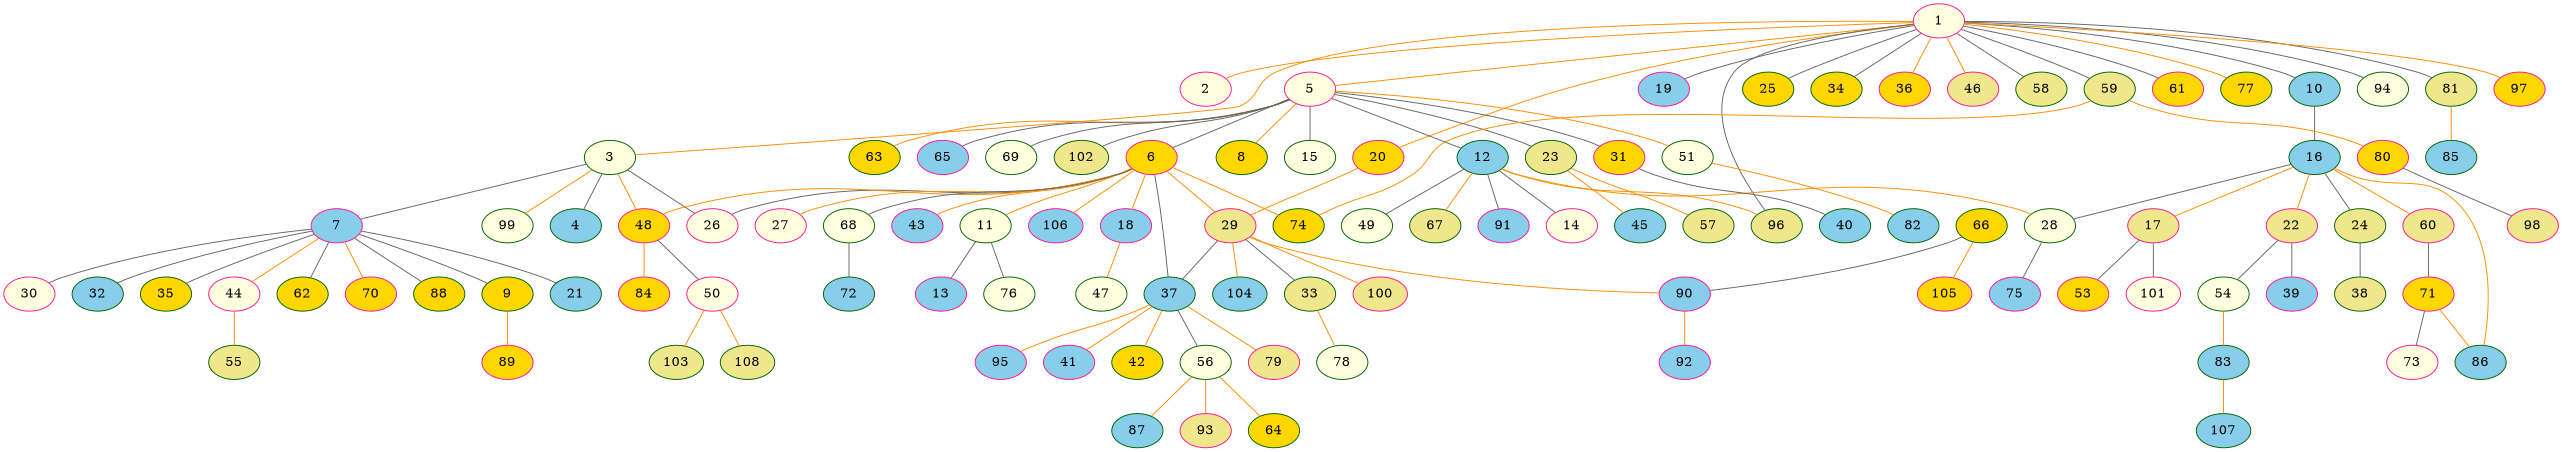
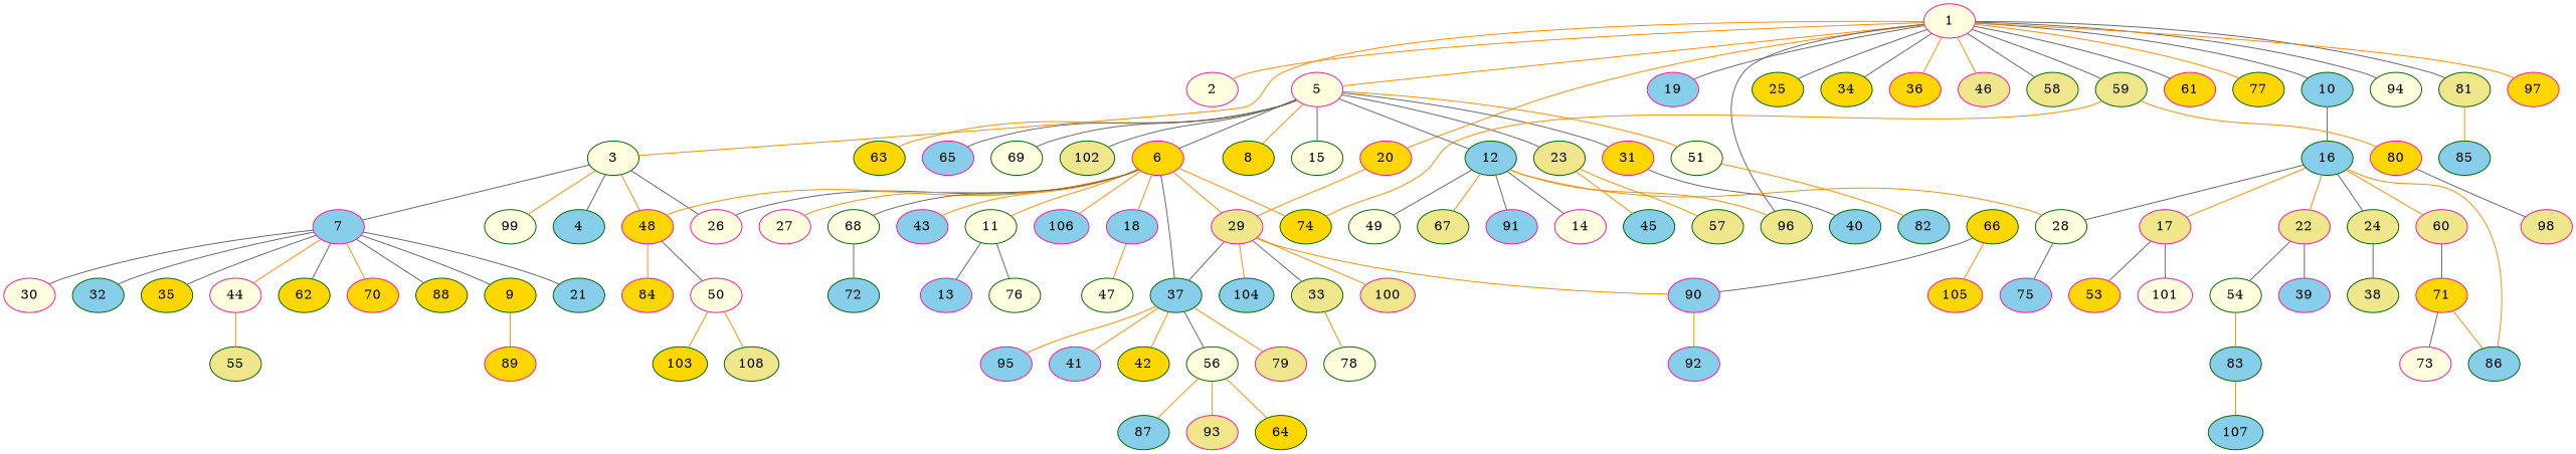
  graph {
    node [color=darkgreen fillcolor=skyblue style=filled]
    edge [color=darkorange]
    1 [color=deeppink fillcolor=lightyellow]
    2 [color=deeppink fillcolor=lightyellow]
    3 [fillcolor=lightyellow]
    5 [color=deeppink fillcolor=lightyellow]
    10
    19 [color=deeppink]
    20 [color=deeppink fillcolor=gold]
    25 [fillcolor=gold]
    34 [fillcolor=gold]
    36 [color=deeppink fillcolor=gold]
    46 [color=deeppink fillcolor=khaki]
    58 [fillcolor=khaki]
    59 [fillcolor=khaki]
    61 [color=deeppink fillcolor=gold]
    77 [fillcolor=gold]
    81 [fillcolor=khaki]
    94 [fillcolor=lightyellow]
    96 [fillcolor=khaki]
    97 [color=deeppink fillcolor=gold]
    4
    7 [color=deeppink]
    26 [color=deeppink fillcolor=lightyellow]
    48 [color=deeppink fillcolor=gold]
    99 [fillcolor=lightyellow]
    6 [color=deeppink fillcolor=gold]
    8 [fillcolor=gold]
    12
    15 [fillcolor=lightyellow]
    23 [fillcolor=khaki]
    31 [color=deeppink fillcolor=gold]
    51 [fillcolor=lightyellow]
    63 [fillcolor=gold]
    65 [color=deeppink]
    69 [fillcolor=lightyellow]
    102 [fillcolor=khaki]
    16
    29 [color=deeppink fillcolor=khaki]
    74 [fillcolor=gold]
    80 [color=deeppink fillcolor=gold]
    85
    9 [fillcolor=gold]
    21
    30 [color=deeppink fillcolor=lightyellow]
    32
    35 [fillcolor=gold]
    44 [color=deeppink fillcolor=lightyellow]
    62 [fillcolor=gold]
    70 [color=deeppink fillcolor=gold]
    88 [fillcolor=gold]
    50 [color=deeppink fillcolor=lightyellow]
    84 [color=deeppink fillcolor=gold]
    11 [fillcolor=lightyellow]
    18 [color=deeppink]
    27 [color=deeppink fillcolor=lightyellow]
    37
    43 [color=deeppink]
    68 [fillcolor=lightyellow]
    106 [color=deeppink]
    14 [color=deeppink fillcolor=lightyellow]
    28 [fillcolor=lightyellow]
    49 [fillcolor=lightyellow]
    67 [fillcolor=khaki]
    91 [color=deeppink]
    45
    57 [fillcolor=khaki]
    40
    82
    13 [color=deeppink]
    76 [fillcolor=lightyellow]
    47 [fillcolor=lightyellow]
    33 [fillcolor=khaki]
    90 [color=deeppink]
    100 [color=deeppink fillcolor=khaki]
    104
    41 [color=deeppink]
    42 [fillcolor=gold]
    56 [fillcolor=lightyellow]
    79 [color=deeppink fillcolor=khaki]
    95 [color=deeppink]
    72
    89 [color=deeppink fillcolor=gold]
    55 [fillcolor=khaki]
    17 [color=deeppink fillcolor=khaki]
    22 [color=deeppink fillcolor=khaki]
    24 [fillcolor=khaki]
    60 [color=deeppink fillcolor=khaki]
    86
    75 [color=deeppink]
    53 [color=deeppink fillcolor=gold]
    101 [color=deeppink fillcolor=lightyellow]
    39 [color=deeppink]
    54 [fillcolor=lightyellow]
    38 [fillcolor=khaki]
    71 [color=deeppink fillcolor=gold]
    83
    78 [fillcolor=lightyellow]
    92 [color=deeppink]
    64 [fillcolor=gold]
    87
    93 [color=deeppink fillcolor=khaki]
-   103 [fillcolor=khaki]
+   103 [fillcolor=gold]
    108 [fillcolor=khaki]
    66 [fillcolor=gold]
    105 [color=deeppink fillcolor=gold]
    107
    98 [color=deeppink fillcolor=khaki]
    73 [color=deeppink fillcolor=lightyellow]
    1 -- 2
    1 -- 3
    1 -- 5
    1 -- 10 [color=gray40]
    1 -- 19 [color=gray40]
    1 -- 20
    1 -- 25 [color=gray40]
    1 -- 34 [color=gray40]
    1 -- 36
    1 -- 46
    1 -- 58 [color=gray40]
    1 -- 59 [color=gray40]
    1 -- 61 [color=gray40]
    1 -- 77
    1 -- 81 [color=gray40]
    1 -- 94 [color=gray40]
    1 -- 96 [color=gray40]
    1 -- 97
    3 -- 4 [color=gray40]
    3 -- 7 [color=gray40]
    3 -- 26 [color=gray40]
    3 -- 48
    3 -- 99
    5 -- 6 [color=gray40]
    5 -- 8
    5 -- 12 [color=gray40]
    5 -- 15 [color=gray40]
    5 -- 23 [color=gray40]
    5 -- 31 [color=gray40]
    5 -- 51
    5 -- 63
    5 -- 65 [color=gray40]
    5 -- 69 [color=gray40]
    5 -- 102 [color=gray40]
    10 -- 16 [color=gray40]
    20 -- 29
    59 -- 74
    59 -- 80
    81 -- 85
    7 -- 9 [color=gray40]
    7 -- 21 [color=gray40]
    7 -- 30 [color=gray40]
    7 -- 32 [color=gray40]
    7 -- 35 [color=gray40]
    7 -- 44
    7 -- 62 [color=gray40]
    7 -- 70
    7 -- 88 [color=gray40]
    48 -- 50 [color=gray40]
    48 -- 84
    6 -- 26 [color=gray40]
    6 -- 48
    6 -- 29
    6 -- 74
    6 -- 11
    6 -- 18
    6 -- 27
    6 -- 37 [color=gray40]
    6 -- 43
    6 -- 68 [color=gray40]
    6 -- 106
    12 -- 96
    12 -- 14 [color=gray40]
    12 -- 28
    12 -- 49 [color=gray40]
    12 -- 67
    12 -- 91 [color=gray40]
    23 -- 45
    23 -- 57
    31 -- 40 [color=gray40]
    51 -- 82
    16 -- 28 [color=gray40]
    16 -- 17
    16 -- 22
    16 -- 24 [color=gray40]
    16 -- 60
    16 -- 86
    29 -- 37 [color=gray40]
    29 -- 33 [color=gray40]
    29 -- 90
    29 -- 100
    29 -- 104
    80 -- 98 [color=gray40]
    9 -- 89
    44 -- 55
    50 -- 103
    50 -- 108
    11 -- 13 [color=gray40]
    11 -- 76 [color=gray40]
    18 -- 47
    37 -- 41
    37 -- 42
    37 -- 56 [color=gray40]
    37 -- 79
    37 -- 95
    68 -- 72 [color=gray40]
    28 -- 75 [color=gray40]
    33 -- 78
    90 -- 92
    56 -- 64
    56 -- 87
    56 -- 93
    17 -- 53 [color=gray40]
    17 -- 101 [color=gray40]
    22 -- 39 [color=gray40]
    22 -- 54 [color=gray40]
    24 -- 38 [color=gray40]
    60 -- 71 [color=gray40]
    54 -- 83
    71 -- 86
    71 -- 73 [color=gray40]
    83 -- 107
    66 -- 90 [color=gray40]
    66 -- 105
  }
